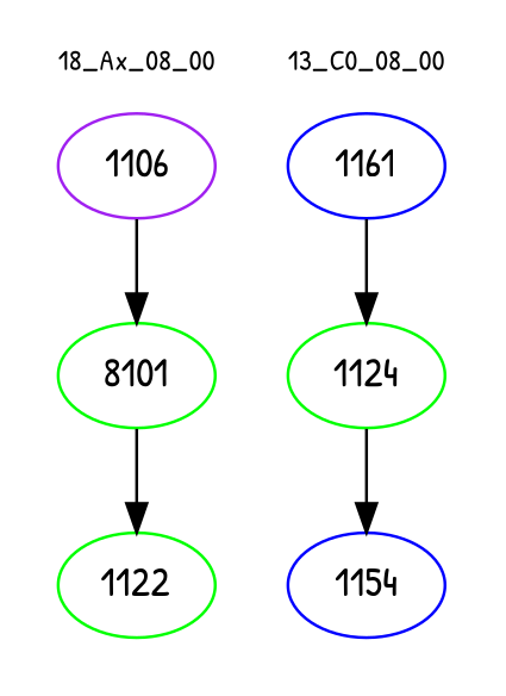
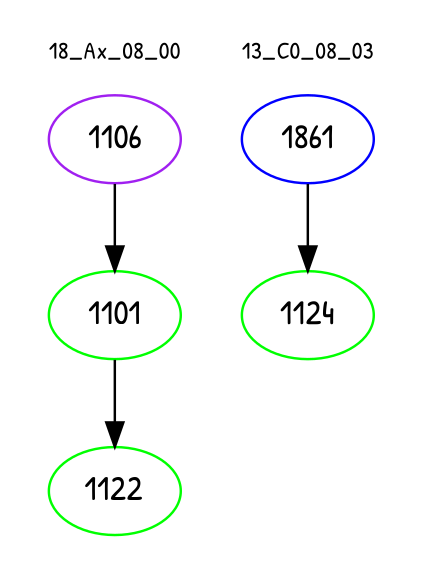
  digraph {
    fontname="Patrick Hand"
    node [color=green fontname="Patrick Hand"]
    edge [color=black fontname="Patrick Hand"]
    n1 [color=purple label=1106]
-   n2 [label=8101]
+   n2 [label=1101]
    n3 [label=1122]
-   n4 [color=blue label=1161]
+   n4 [color=blue label=1861]
    n5 [label=1124]
-   n6 [color=blue label=1154]
    subgraph cluster_1 {
      color=white
      fontsize=10
      label="18_Ax_08_00"
      n1
      n2
      n3
    }
    subgraph cluster_2 {
      color=white
      fontsize=10
-     label="13_C0_08_00"
+     label="13_C0_08_03"
      n4
      n5
-     n6
    }
    n1 -> n2
    n2 -> n3
    n4 -> n5
-   n5 -> n6
  }
